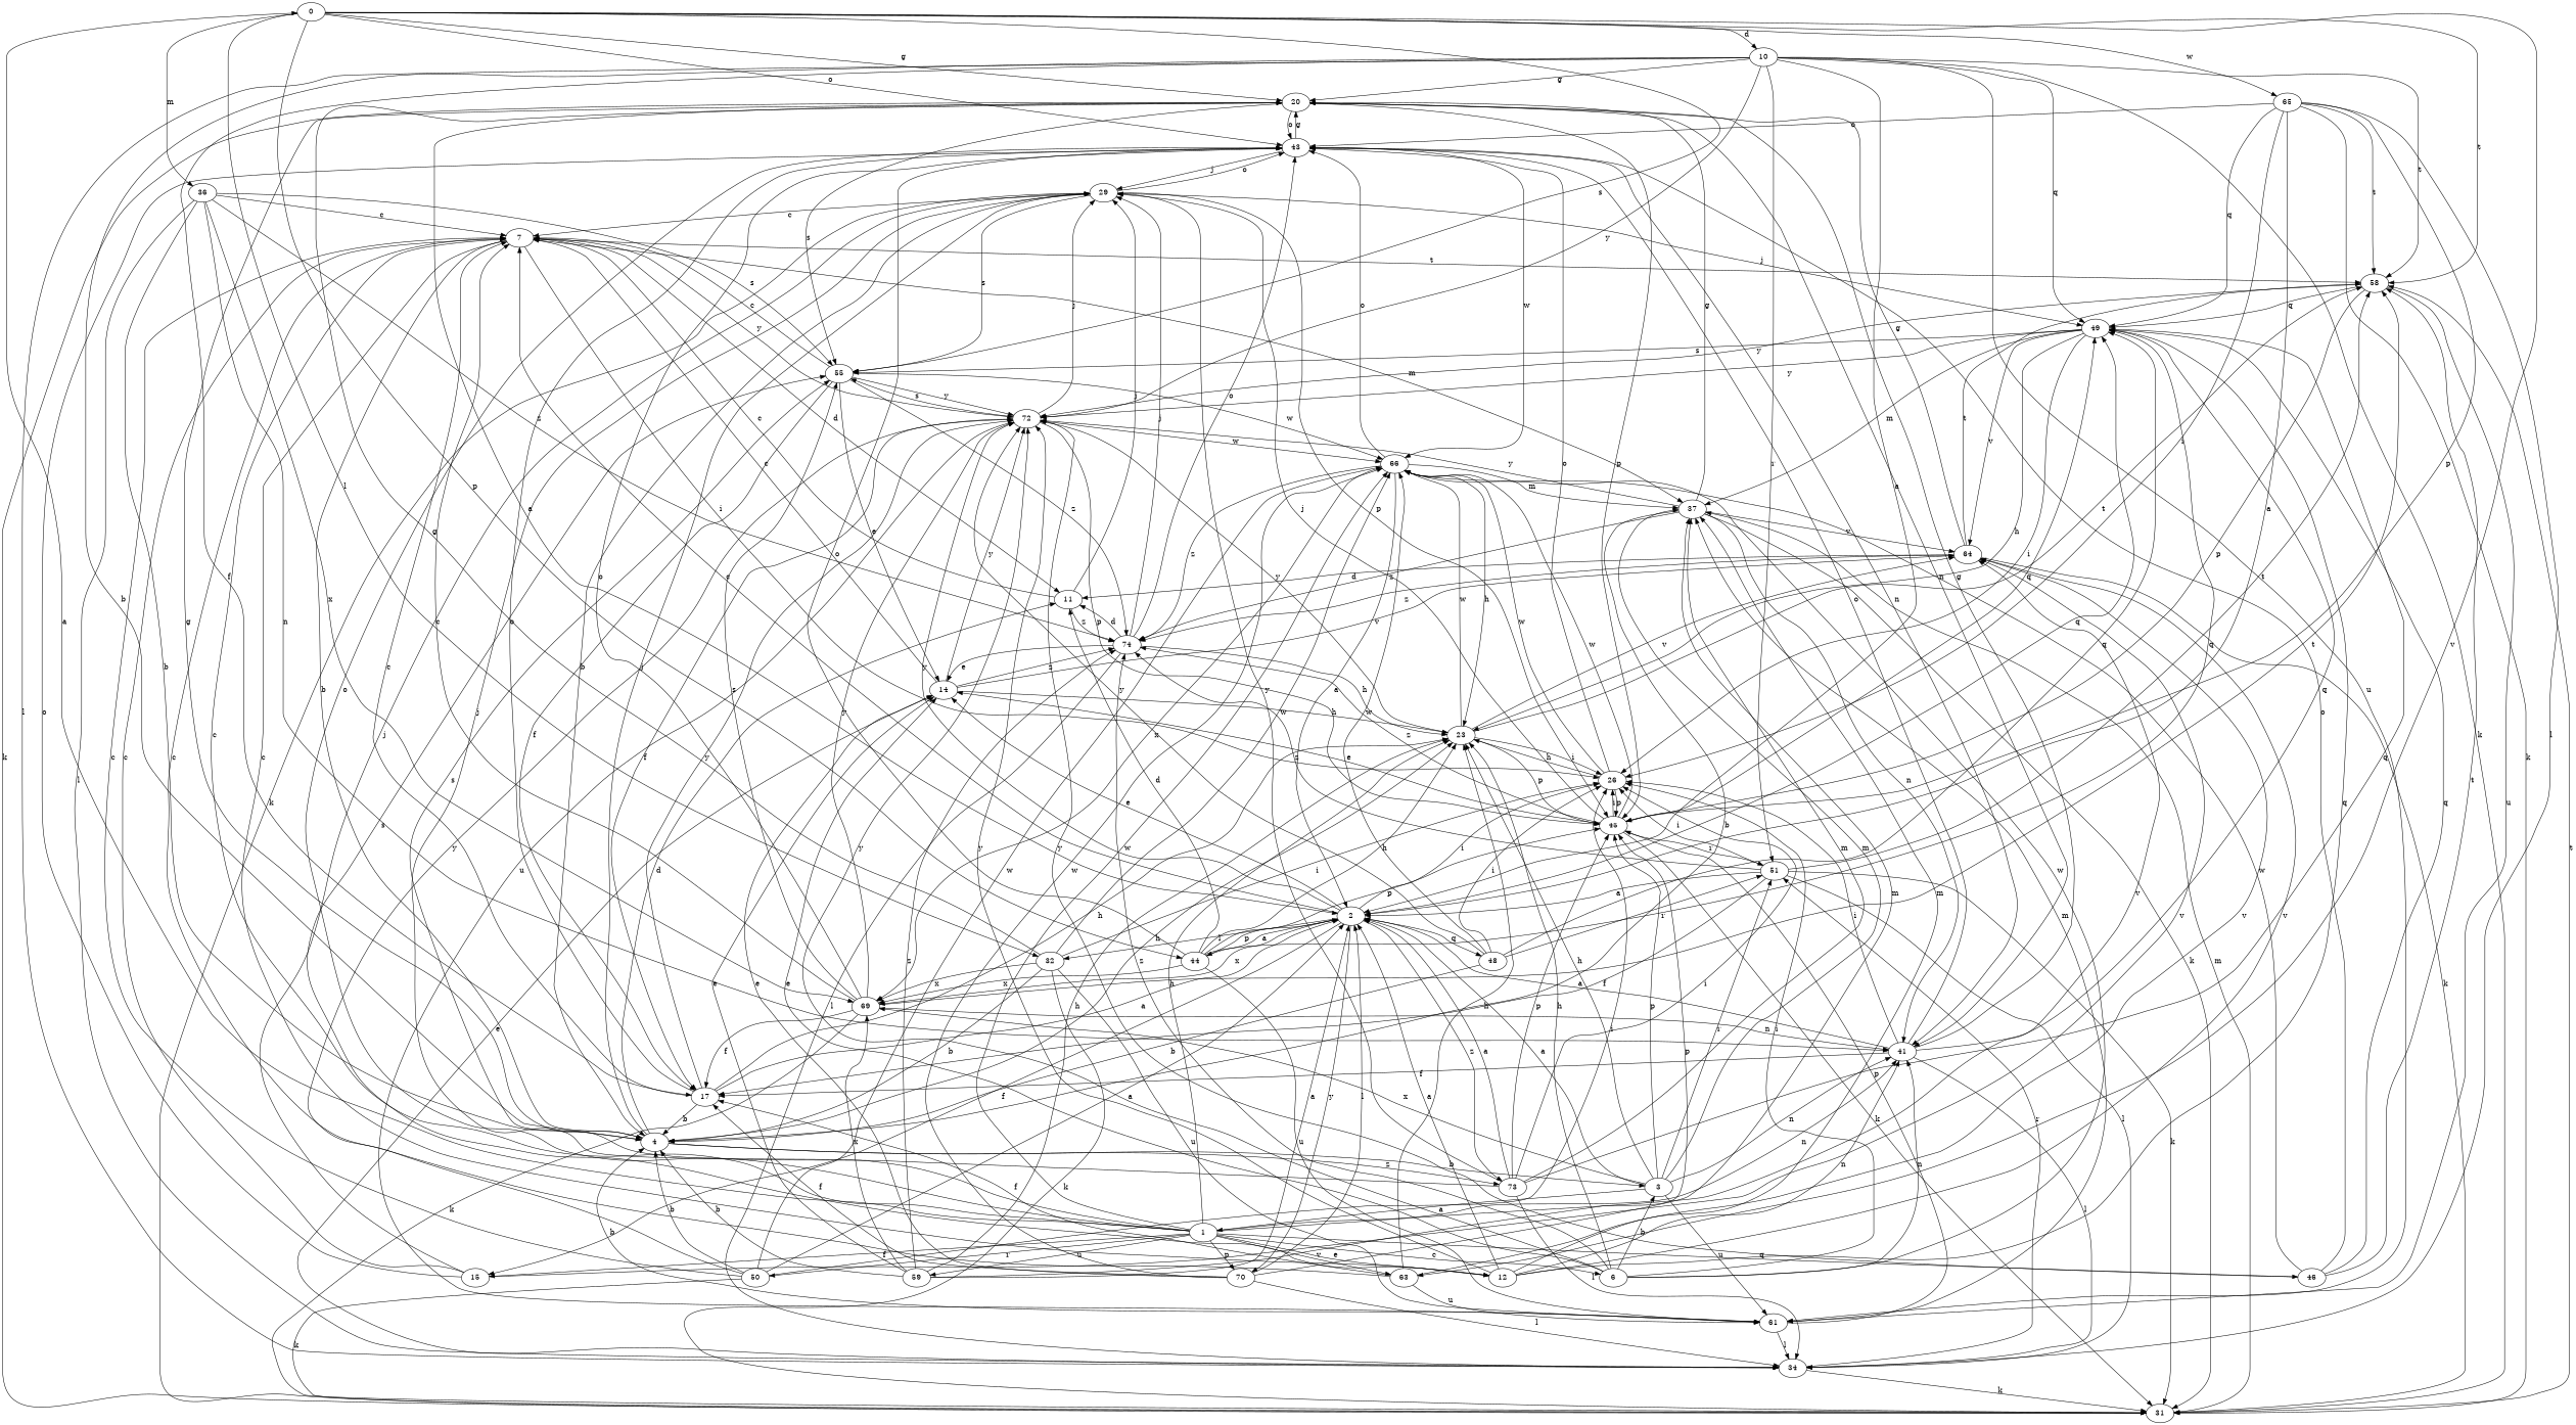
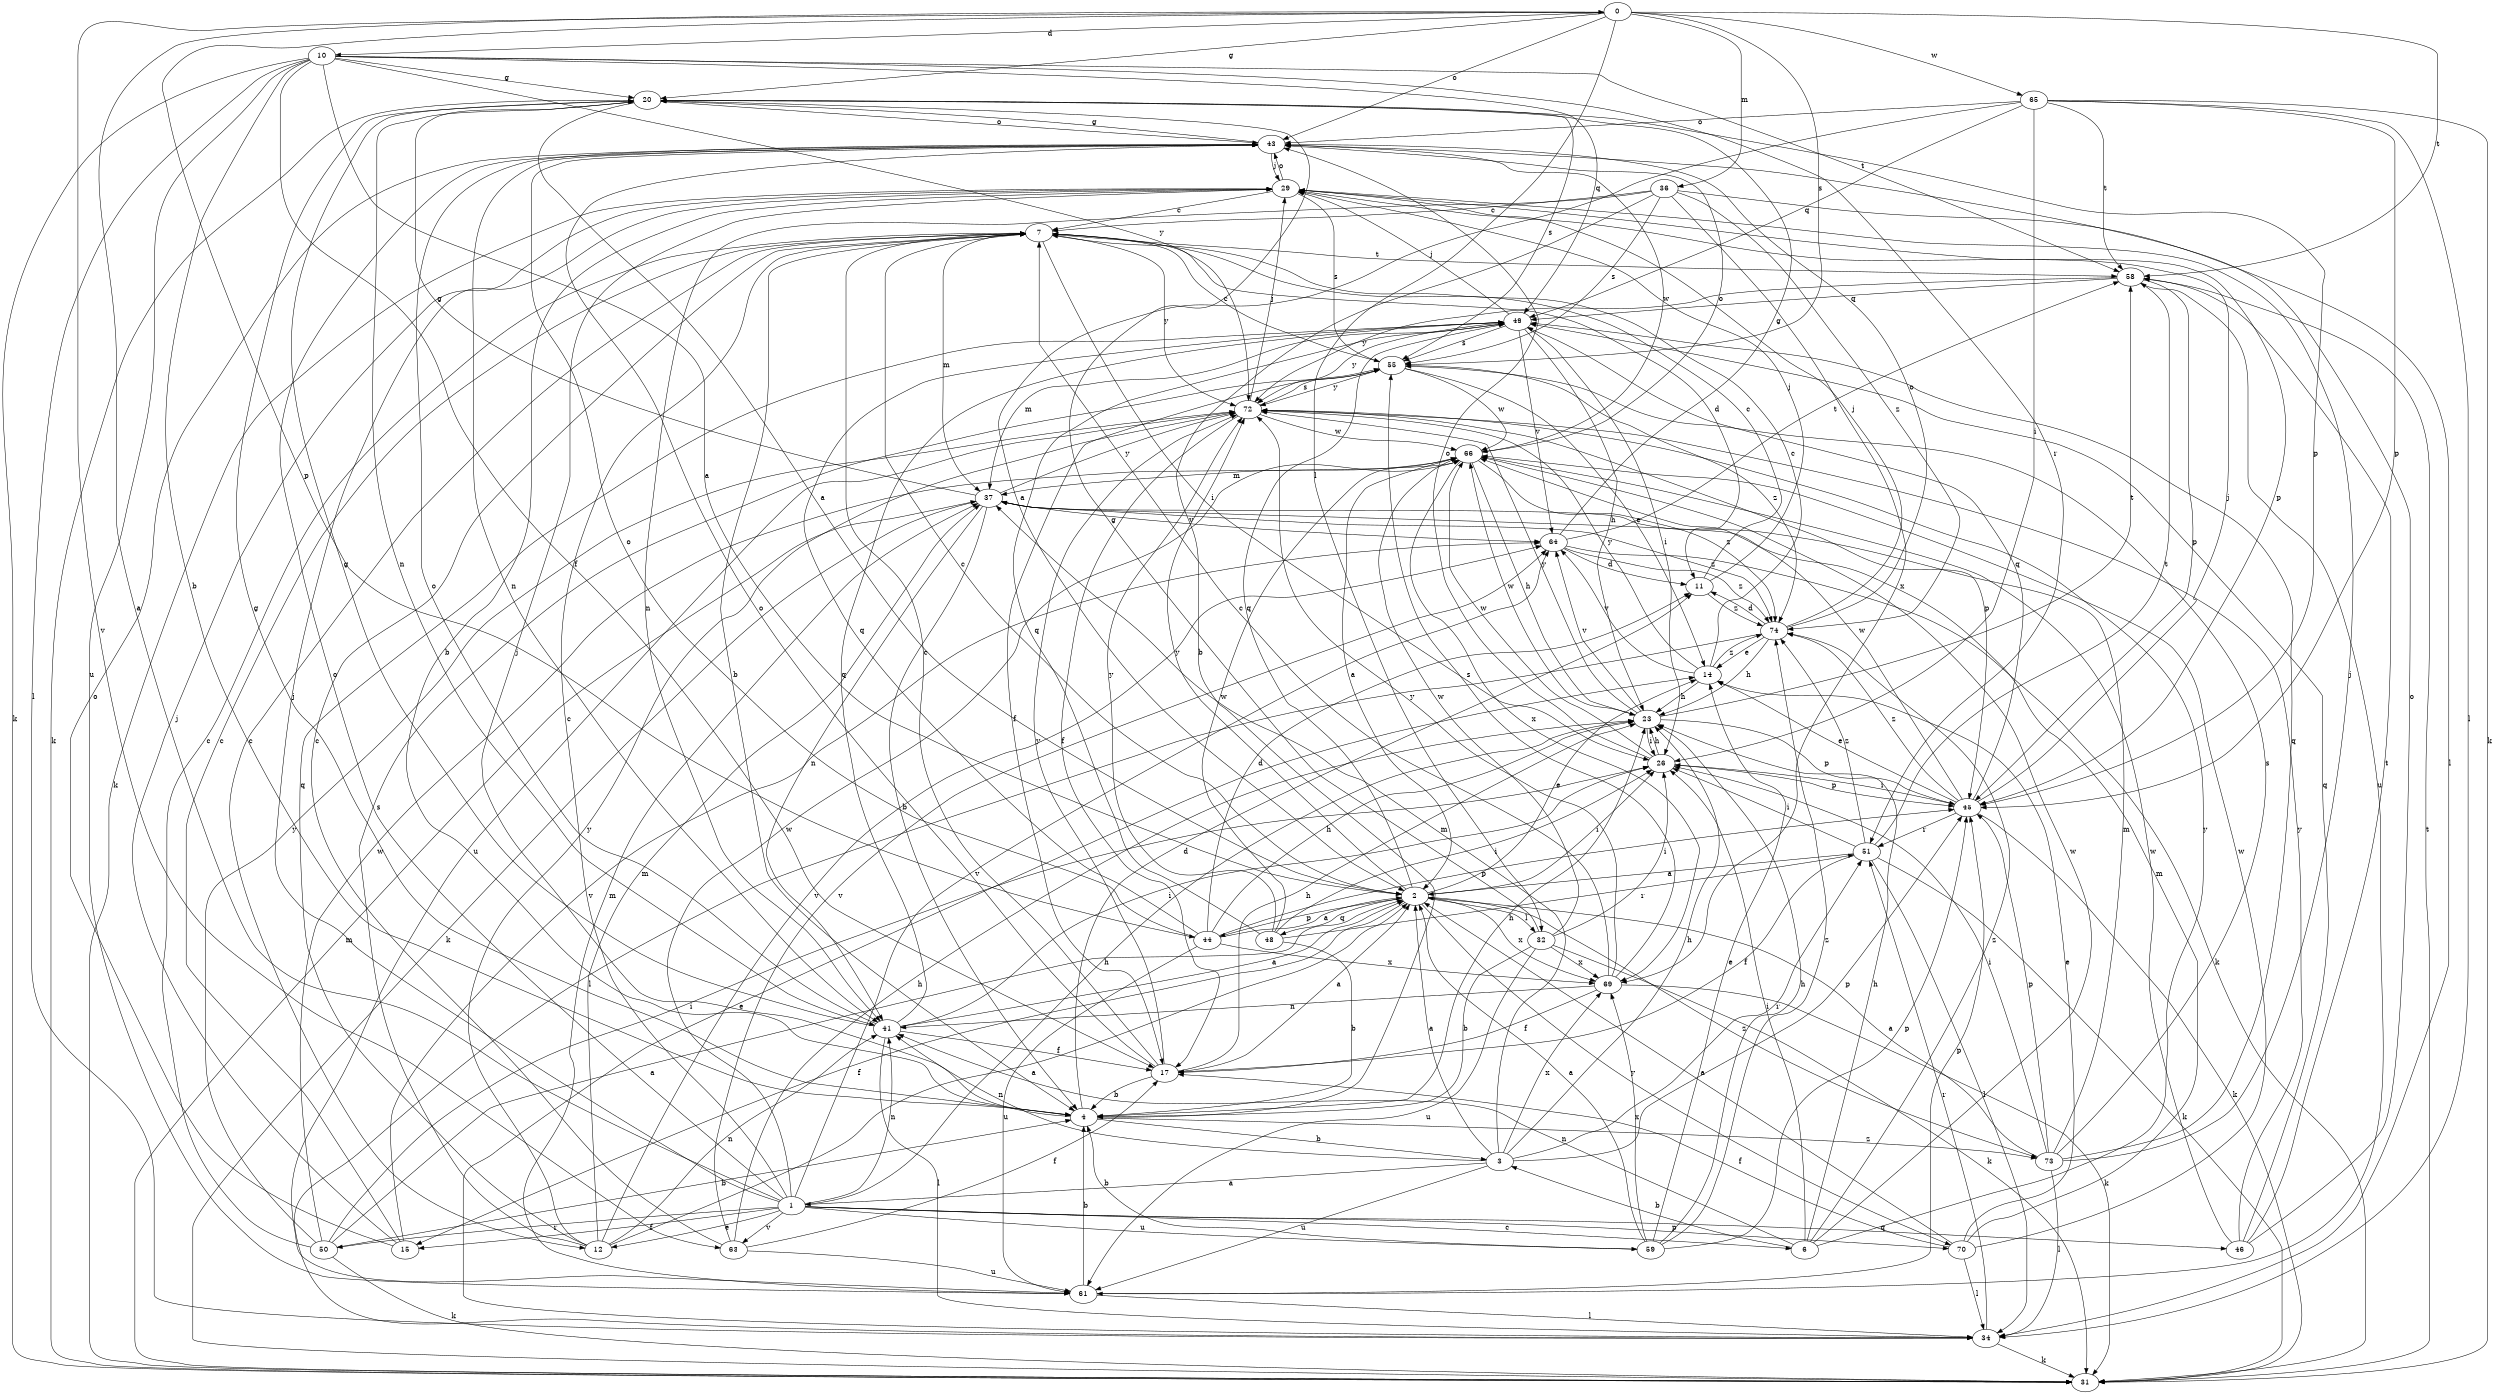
  strict digraph {
    0
    10
    20
    32
    36
    43
    44
    55
    58
    63
    65
    2
    49
    72
    51
    61
    4
    17
    31
    34
    41
    45
    66
    26
    69
    7
    74
    29
    23
    11
    14
    64
    1
    6
    12
    15
    46
    50
    59
    70
    3
    37
    48
    73
    0 -> 10 [label=d]
    0 -> 20 [label=g]
    0 -> 32 [label=l]
    0 -> 36 [label=m]
    0 -> 43 [label=o]
    0 -> 44 [label=p]
    0 -> 55 [label=s]
    0 -> 58 [label=t]
    0 -> 63 [label=v]
    0 -> 65 [label=w]
    10 -> 20 [label=g]
    10 -> 58 [label=t]
    10 -> 2 [label=a]
    10 -> 49 [label=q]
    10 -> 72 [label=y]
    10 -> 51 [label=r]
    10 -> 61 [label=u]
    10 -> 4 [label=b]
    10 -> 17 [label=f]
    10 -> 31 [label=k]
    10 -> 34 [label=l]
    20 -> 43 [label=o]
    20 -> 55 [label=s]
    20 -> 2 [label=a]
    20 -> 31 [label=k]
    20 -> 41 [label=n]
    20 -> 45 [label=p]
    32 -> 20 [label=g]
    32 -> 61 [label=u]
    32 -> 4 [label=b]
    32 -> 31 [label=k]
    32 -> 66 [label=w]
    32 -> 26 [label=i]
    32 -> 69 [label=x]
    36 -> 55 [label=s]
    36 -> 4 [label=b]
    36 -> 34 [label=l]
    36 -> 41 [label=n]
    36 -> 69 [label=x]
    36 -> 7 [label=c]
    36 -> 74 [label=z]
    43 -> 20 [label=g]
    43 -> 41 [label=n]
    43 -> 66 [label=w]
    43 -> 29 [label=j]
    44 -> 43 [label=o]
    44 -> 2 [label=a]
    44 -> 49 [label=q]
    44 -> 61 [label=u]
    44 -> 45 [label=p]
    44 -> 69 [label=x]
    44 -> 23 [label=h]
    44 -> 11 [label=d]
    55 -> 72 [label=y]
    55 -> 17 [label=f]
    55 -> 66 [label=w]
    55 -> 7 [label=c]
    55 -> 74 [label=z]
    55 -> 14 [label=e]
    58 -> 49 [label=q]
    58 -> 72 [label=y]
    58 -> 61 [label=u]
    58 -> 45 [label=p]
    63 -> 61 [label=u]
    63 -> 17 [label=f]
    63 -> 7 [label=c]
    63 -> 23 [label=h]
    63 -> 64 [label=v]
    65 -> 43 [label=o]
    65 -> 58 [label=t]
    65 -> 2 [label=a]
    65 -> 49 [label=q]
    65 -> 31 [label=k]
    65 -> 34 [label=l]
    65 -> 45 [label=p]
    65 -> 26 [label=i]
    2 -> 32 [label=l]
    2 -> 44 [label=p]
    2 -> 49 [label=q]
    2 -> 72 [label=y]
    2 -> 26 [label=i]
    2 -> 69 [label=x]
    2 -> 7 [label=c]
    2 -> 14 [label=e]
    2 -> 15 [label=f]
    2 -> 70 [label=y]
    2 -> 48 [label=q]
    2 -> 73 [label=z]
    49 -> 55 [label=s]
    49 -> 72 [label=y]
    49 -> 26 [label=i]
-   29 -> 49 [label=j]
+   49 -> 29 [label=j]
    49 -> 23 [label=h]
    49 -> 64 [label=v]
    49 -> 37 [label=m]
    72 -> 55 [label=s]
    72 -> 61 [label=u]
    72 -> 17 [label=f]
    72 -> 45 [label=p]
    72 -> 66 [label=w]
    72 -> 29 [label=j]
    51 -> 58 [label=t]
    51 -> 2 [label=a]
    51 -> 17 [label=f]
    51 -> 31 [label=k]
    51 -> 34 [label=l]
    51 -> 26 [label=i]
    51 -> 74 [label=z]
    61 -> 4 [label=b]
    61 -> 34 [label=l]
    61 -> 45 [label=p]
    61 -> 37 [label=m]
    4 -> 20 [label=g]
    4 -> 29 [label=j]
    4 -> 23 [label=h]
    4 -> 11 [label=d]
    4 -> 3 [label=b]
    4 -> 73 [label=z]
    17 -> 43 [label=o]
    17 -> 2 [label=a]
    17 -> 72 [label=y]
    17 -> 4 [label=b]
    17 -> 7 [label=c]
    17 -> 23 [label=h]
    31 -> 58 [label=t]
    31 -> 37 [label=m]
    34 -> 51 [label=r]
    34 -> 31 [label=k]
    34 -> 14 [label=e]
    41 -> 20 [label=g]
    41 -> 43 [label=o]
    41 -> 2 [label=a]
    41 -> 49 [label=q]
    41 -> 17 [label=f]
    41 -> 34 [label=l]
    41 -> 26 [label=i]
    45 -> 49 [label=q]
    45 -> 51 [label=r]
    45 -> 31 [label=k]
    45 -> 66 [label=w]
    45 -> 26 [label=i]
    45 -> 74 [label=z]
    45 -> 29 [label=j]
    45 -> 14 [label=e]
    66 -> 43 [label=o]
    66 -> 2 [label=a]
    66 -> 69 [label=x]
    66 -> 74 [label=z]
    66 -> 23 [label=h]
    66 -> 37 [label=m]
    26 -> 43 [label=o]
    26 -> 45 [label=p]
    26 -> 66 [label=w]
    26 -> 23 [label=h]
-   69 -> 43 [label=o]
    69 -> 55 [label=s]
-   69 -> 58 [label=t]
    69 -> 72 [label=y]
    69 -> 17 [label=f]
    69 -> 31 [label=k]
    69 -> 41 [label=n]
    69 -> 7 [label=c]
    7 -> 58 [label=t]
    7 -> 72 [label=y]
    7 -> 4 [label=b]
    7 -> 26 [label=i]
    7 -> 11 [label=d]
    7 -> 12 [label=c]
    7 -> 37 [label=m]
    74 -> 43 [label=o]
    74 -> 34 [label=l]
    74 -> 29 [label=j]
    74 -> 23 [label=h]
    74 -> 11 [label=d]
    74 -> 14 [label=e]
    29 -> 43 [label=o]
    29 -> 55 [label=s]
    29 -> 4 [label=b]
    29 -> 31 [label=k]
    29 -> 45 [label=p]
    29 -> 7 [label=c]
    23 -> 58 [label=t]
    23 -> 72 [label=y]
    23 -> 45 [label=p]
    23 -> 66 [label=w]
    23 -> 26 [label=i]
    23 -> 64 [label=v]
    11 -> 7 [label=c]
    11 -> 74 [label=z]
    11 -> 29 [label=j]
    14 -> 72 [label=y]
    14 -> 7 [label=c]
    14 -> 74 [label=z]
    14 -> 23 [label=h]
    14 -> 64 [label=v]
    64 -> 20 [label=g]
    64 -> 58 [label=t]
    64 -> 31 [label=k]
    64 -> 74 [label=z]
    64 -> 11 [label=d]
    1 -> 0 [label=a]
    1 -> 43 [label=o]
    1 -> 63 [label=v]
    1 -> 41 [label=n]
    1 -> 66 [label=w]
    1 -> 7 [label=c]
    1 -> 29 [label=j]
    1 -> 23 [label=h]
    1 -> 64 [label=v]
    1 -> 6 [label=c]
    1 -> 12 [label=e]
    1 -> 15 [label=f]
    1 -> 46 [label=q]
    1 -> 50 [label=r]
    1 -> 59 [label=u]
    1 -> 70 [label=p]
    6 -> 72 [label=y]
    6 -> 41 [label=n]
    6 -> 66 [label=w]
    6 -> 26 [label=i]
    6 -> 74 [label=z]
    6 -> 23 [label=h]
-   6 -> 14 [label=e]
    6 -> 3 [label=b]
    12 -> 55 [label=s]
    12 -> 2 [label=a]
    12 -> 49 [label=q]
    12 -> 72 [label=y]
    12 -> 41 [label=n]
    12 -> 64 [label=v]
    12 -> 37 [label=m]
    15 -> 43 [label=o]
    15 -> 7 [label=c]
    15 -> 29 [label=j]
    15 -> 64 [label=v]
    46 -> 43 [label=o]
    46 -> 58 [label=t]
    46 -> 49 [label=q]
    46 -> 72 [label=y]
    46 -> 66 [label=w]
    50 -> 2 [label=a]
    50 -> 72 [label=y]
    50 -> 4 [label=b]
    50 -> 31 [label=k]
    50 -> 66 [label=w]
    50 -> 26 [label=i]
    50 -> 7 [label=c]
    59 -> 2 [label=a]
    59 -> 4 [label=b]
    59 -> 45 [label=p]
    59 -> 69 [label=x]
    59 -> 74 [label=z]
    59 -> 23 [label=h]
    59 -> 14 [label=e]
-   70 -> 2 [label=l]
+   70 -> 2 [label=a]
    70 -> 17 [label=f]
    70 -> 34 [label=l]
    70 -> 66 [label=w]
    70 -> 14 [label=e]
    70 -> 37 [label=m]
    3 -> 2 [label=a]
    3 -> 51 [label=r]
    3 -> 61 [label=u]
    3 -> 41 [label=n]
    3 -> 45 [label=p]
    3 -> 69 [label=x]
    3 -> 23 [label=h]
    3 -> 1 [label=a]
    3 -> 37 [label=m]
    37 -> 20 [label=g]
    37 -> 72 [label=y]
    37 -> 4 [label=b]
    37 -> 31 [label=k]
    37 -> 41 [label=n]
    37 -> 74 [label=z]
    37 -> 64 [label=v]
    48 -> 49 [label=q]
    48 -> 72 [label=y]
    48 -> 51 [label=r]
    48 -> 4 [label=b]
    48 -> 66 [label=w]
    48 -> 26 [label=i]
    73 -> 55 [label=s]
    73 -> 2 [label=a]
    73 -> 49 [label=q]
    73 -> 34 [label=l]
    73 -> 45 [label=p]
    73 -> 26 [label=i]
-   73 -> 29 [label=y]
+   73 -> 29 [label=j]
    73 -> 37 [label=m]
  }
